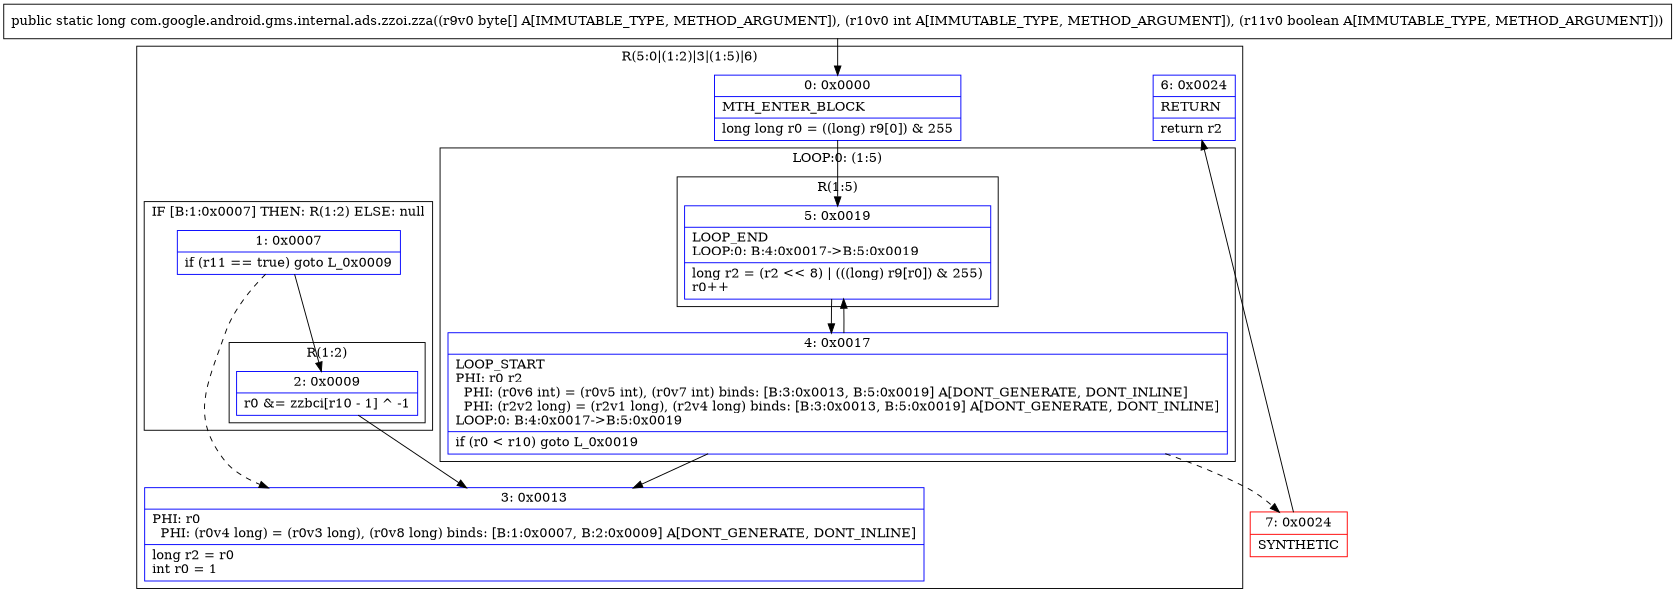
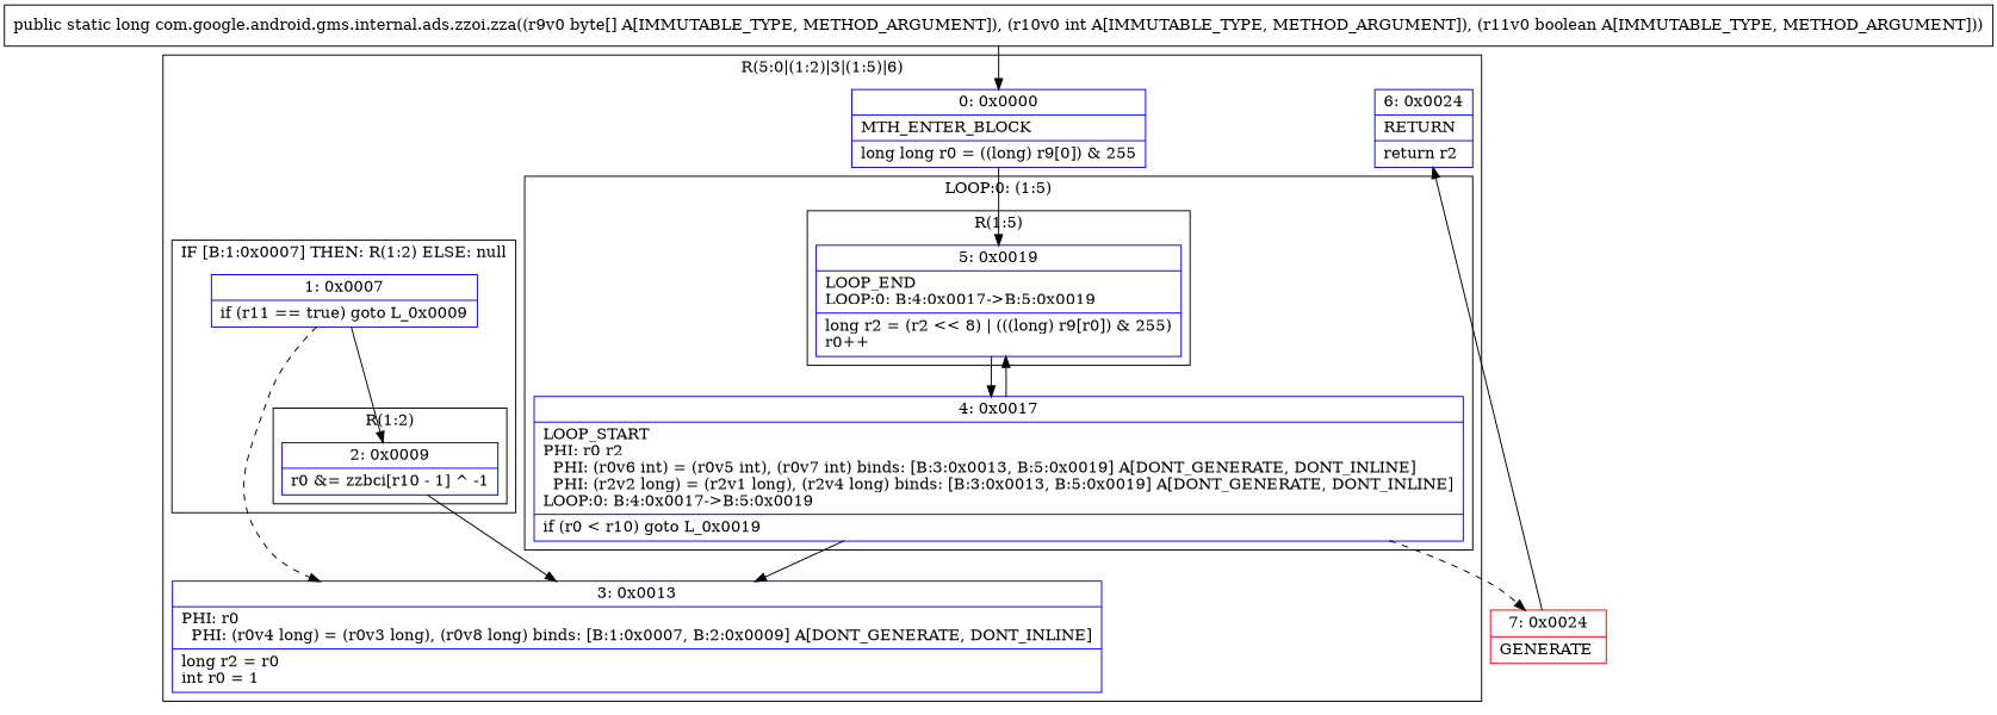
  digraph {
    node [color=blue shape=record]
    n1 [label="{2\:\ 0x0009|r0 &= zzbci[r10 \- 1] ^ \-1\l}"]
    n2 [label="{1\:\ 0x0007|if (r11 == true) goto L_0x0009\l}"]
    n3 [label="{5\:\ 0x0019|LOOP_END\lLOOP:0: B:4:0x0017\-\>B:5:0x0019\l|long r2 = (r2 \<\< 8) \| (((long) r9[r0]) & 255)\lr0++\l}"]
    n4 [label="{4\:\ 0x0017|LOOP_START\lPHI: r0 r2 \l  PHI: (r0v6 int) = (r0v5 int), (r0v7 int) binds: [B:3:0x0013, B:5:0x0019] A[DONT_GENERATE, DONT_INLINE]\l  PHI: (r2v2 long) = (r2v1 long), (r2v4 long) binds: [B:3:0x0013, B:5:0x0019] A[DONT_GENERATE, DONT_INLINE]\lLOOP:0: B:4:0x0017\-\>B:5:0x0019\l|if (r0 \< r10) goto L_0x0019\l}"]
    n5 [label="{0\:\ 0x0000|MTH_ENTER_BLOCK\l|long long r0 = ((long) r9[0]) & 255\l}"]
    n6 [label="{3\:\ 0x0013|PHI: r0 \l  PHI: (r0v4 long) = (r0v3 long), (r0v8 long) binds: [B:1:0x0007, B:2:0x0009] A[DONT_GENERATE, DONT_INLINE]\l|long r2 = r0\lint r0 = 1\l}"]
    n7 [label="{6\:\ 0x0024|RETURN\l|return r2\l}"]
-   n8 [color=red label="{7\:\ 0x0024|SYNTHETIC\l}"]
+   n8 [color=red label="{7\:\ 0x0024|GENERATE\l}"]
    n9 [label="{public static long com.google.android.gms.internal.ads.zzoi.zza((r9v0 byte[] A[IMMUTABLE_TYPE, METHOD_ARGUMENT]), (r10v0 int A[IMMUTABLE_TYPE, METHOD_ARGUMENT]), (r11v0 boolean A[IMMUTABLE_TYPE, METHOD_ARGUMENT])) }" color=""]
    subgraph cluster_1 {
      label="R(5:0|(1:2)|3|(1:5)|6)"
      n5
      n6
      n7
      subgraph cluster_2 {
        label="IF [B:1:0x0007] THEN: R(1:2) ELSE: null"
        n2
        subgraph cluster_3 {
          label="R(1:2)"
          n1
        }
      }
      subgraph cluster_4 {
        label="LOOP:0: (1:5)"
        n4
        subgraph cluster_5 {
          label="R(1:5)"
          n3
        }
      }
    }
    n1 -> n6
    n2 -> n1
    n2 -> n6 [style=dashed]
    n3 -> n4
    n4 -> n3
    n4 -> n6
    n4 -> n8 [style=dashed]
    n5 -> n3
    n8 -> n7
    n9 -> n5
  }
